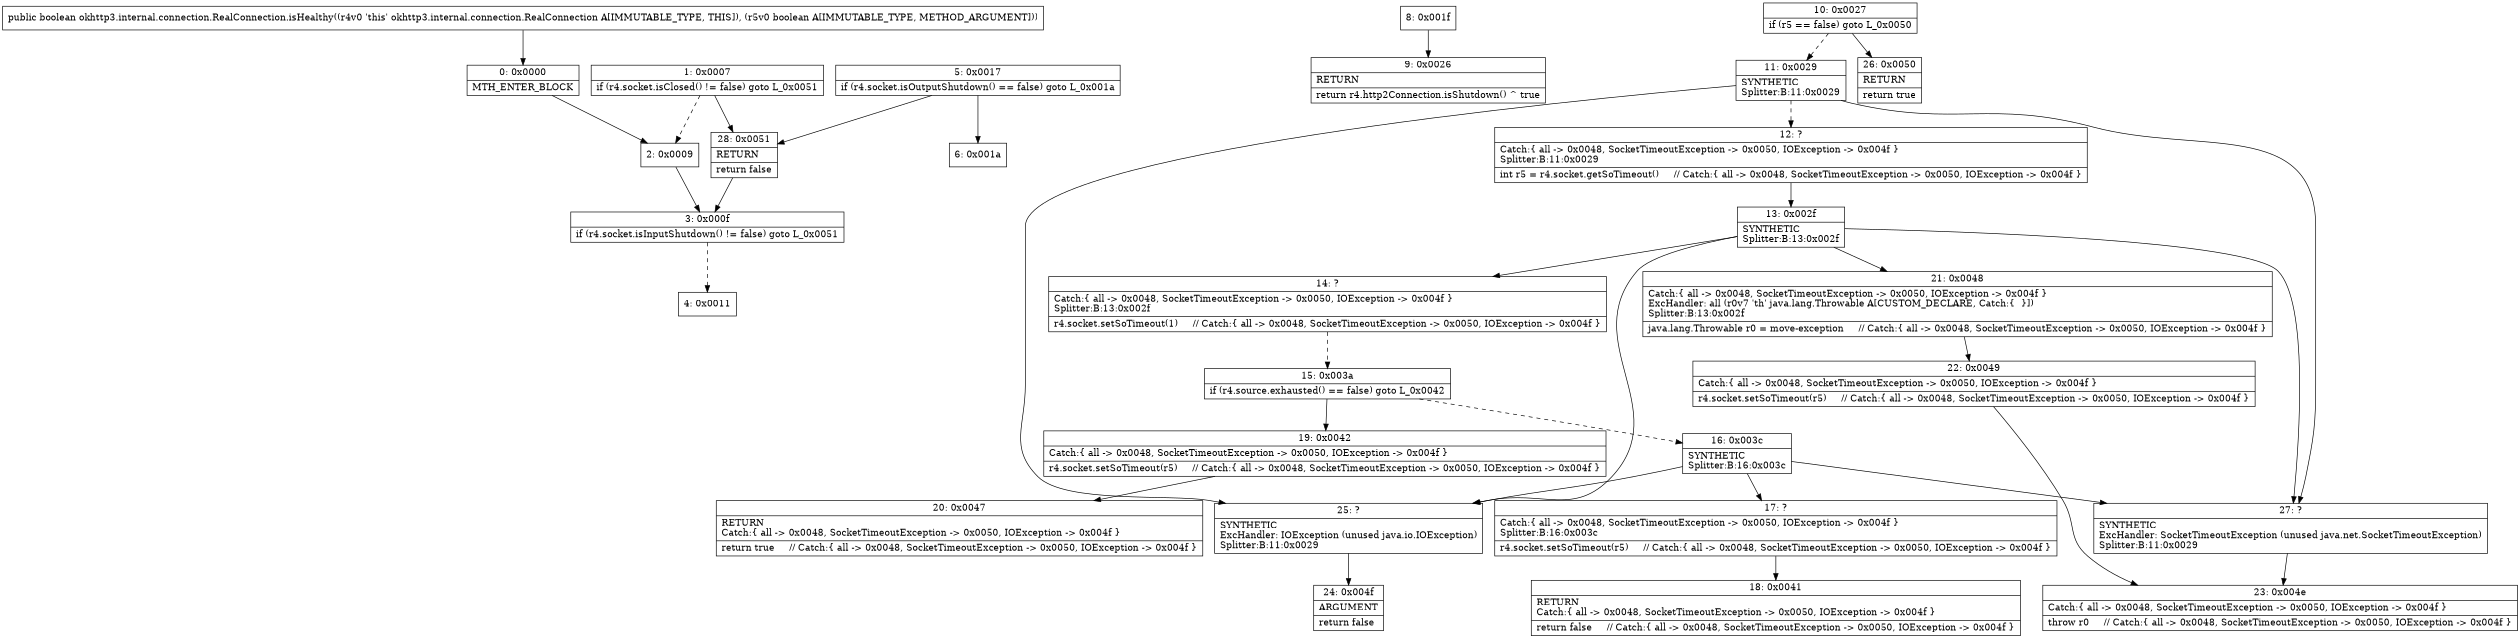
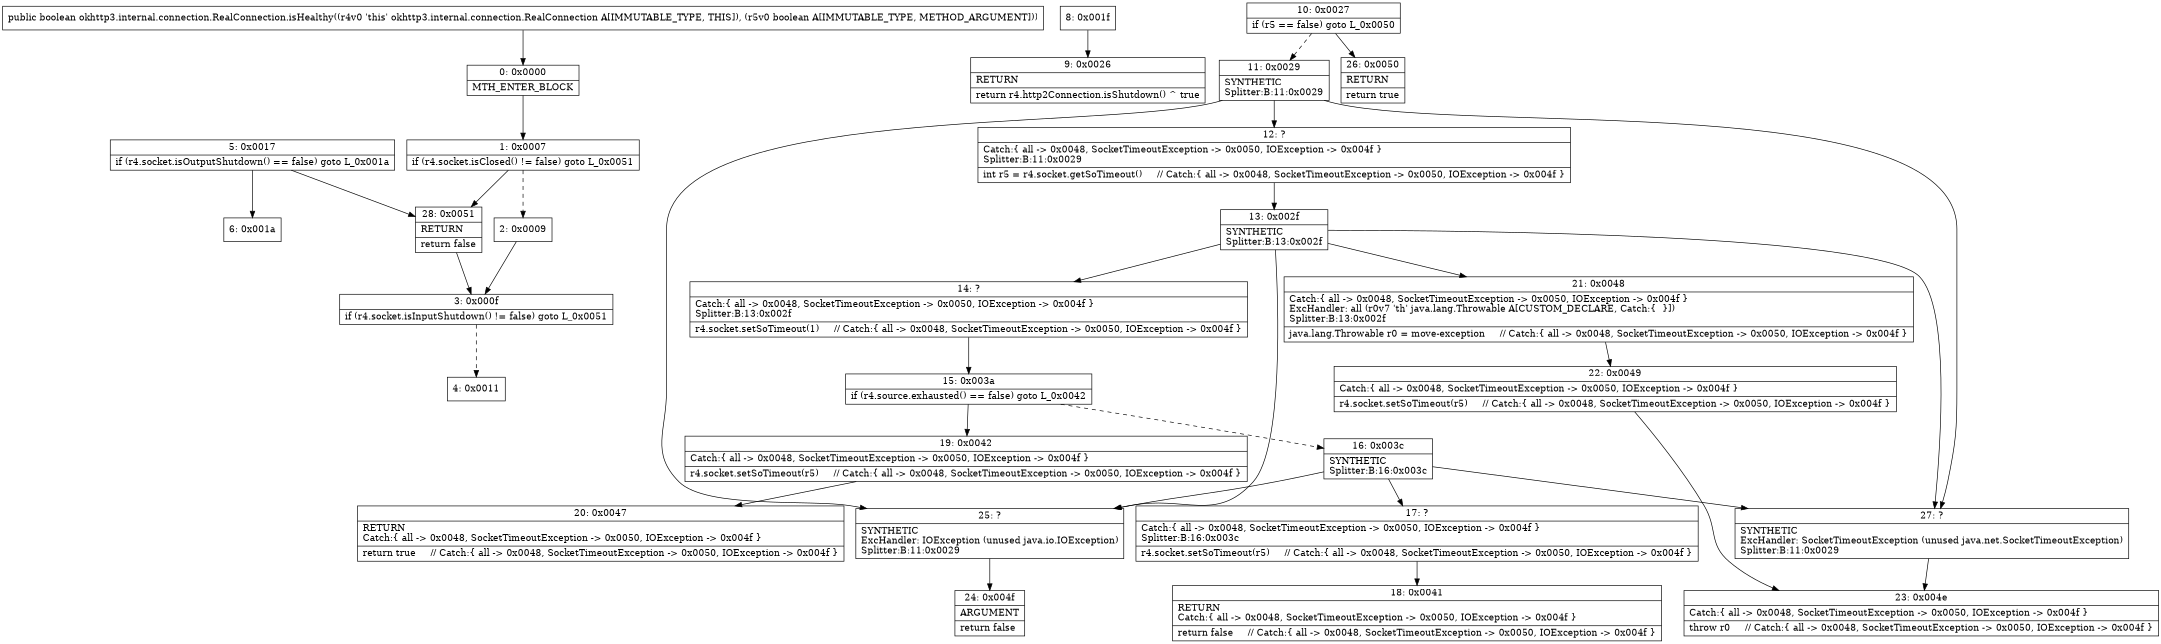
  digraph {
    node [shape=record]
    n1 [label="{0\:\ 0x0000|MTH_ENTER_BLOCK\l}"]
    n2 [label="{1\:\ 0x0007|if (r4.socket.isClosed() != false) goto L_0x0051\l}"]
    n3 [label="{2\:\ 0x0009}"]
    n4 [label="{28\:\ 0x0051|RETURN\l|return false\l}"]
    n5 [label="{3\:\ 0x000f|if (r4.socket.isInputShutdown() != false) goto L_0x0051\l}"]
    n6 [label="{4\:\ 0x0011}"]
    n7 [label="{5\:\ 0x0017|if (r4.socket.isOutputShutdown() == false) goto L_0x001a\l}"]
    n8 [label="{6\:\ 0x001a}"]
    n9 [label="{8\:\ 0x001f}"]
    n10 [label="{9\:\ 0x0026|RETURN\l|return r4.http2Connection.isShutdown() ^ true\l}"]
    n11 [label="{10\:\ 0x0027|if (r5 == false) goto L_0x0050\l}"]
    n12 [label="{11\:\ 0x0029|SYNTHETIC\lSplitter:B:11:0x0029\l}"]
    n13 [label="{26\:\ 0x0050|RETURN\l|return true\l}"]
    n14 [label="{12\:\ ?|Catch:\{ all \-\> 0x0048, SocketTimeoutException \-\> 0x0050, IOException \-\> 0x004f \}\lSplitter:B:11:0x0029\l|int r5 = r4.socket.getSoTimeout()     \/\/ Catch:\{ all \-\> 0x0048, SocketTimeoutException \-\> 0x0050, IOException \-\> 0x004f \}\l}"]
    n15 [label="{25\:\ ?|SYNTHETIC\lExcHandler: IOException (unused java.io.IOException)\lSplitter:B:11:0x0029\l}"]
    n16 [label="{27\:\ ?|SYNTHETIC\lExcHandler: SocketTimeoutException (unused java.net.SocketTimeoutException)\lSplitter:B:11:0x0029\l}"]
    n17 [label="{13\:\ 0x002f|SYNTHETIC\lSplitter:B:13:0x002f\l}"]
    n18 [label="{24\:\ 0x004f|ARGUMENT\l|return false\l}"]
    n19 [label="{23\:\ 0x004e|Catch:\{ all \-\> 0x0048, SocketTimeoutException \-\> 0x0050, IOException \-\> 0x004f \}\l|throw r0     \/\/ Catch:\{ all \-\> 0x0048, SocketTimeoutException \-\> 0x0050, IOException \-\> 0x004f \}\l}"]
    n20 [label="{14\:\ ?|Catch:\{ all \-\> 0x0048, SocketTimeoutException \-\> 0x0050, IOException \-\> 0x004f \}\lSplitter:B:13:0x002f\l|r4.socket.setSoTimeout(1)     \/\/ Catch:\{ all \-\> 0x0048, SocketTimeoutException \-\> 0x0050, IOException \-\> 0x004f \}\l}"]
    n21 [label="{21\:\ 0x0048|Catch:\{ all \-\> 0x0048, SocketTimeoutException \-\> 0x0050, IOException \-\> 0x004f \}\lExcHandler: all (r0v7 'th' java.lang.Throwable A[CUSTOM_DECLARE, Catch:\{  \}])\lSplitter:B:13:0x002f\l|java.lang.Throwable r0 = move\-exception     \/\/ Catch:\{ all \-\> 0x0048, SocketTimeoutException \-\> 0x0050, IOException \-\> 0x004f \}\l}"]
    n22 [label="{15\:\ 0x003a|if (r4.source.exhausted() == false) goto L_0x0042\l}"]
    n23 [label="{22\:\ 0x0049|Catch:\{ all \-\> 0x0048, SocketTimeoutException \-\> 0x0050, IOException \-\> 0x004f \}\l|r4.socket.setSoTimeout(r5)     \/\/ Catch:\{ all \-\> 0x0048, SocketTimeoutException \-\> 0x0050, IOException \-\> 0x004f \}\l}"]
    n24 [label="{16\:\ 0x003c|SYNTHETIC\lSplitter:B:16:0x003c\l}"]
    n25 [label="{19\:\ 0x0042|Catch:\{ all \-\> 0x0048, SocketTimeoutException \-\> 0x0050, IOException \-\> 0x004f \}\l|r4.socket.setSoTimeout(r5)     \/\/ Catch:\{ all \-\> 0x0048, SocketTimeoutException \-\> 0x0050, IOException \-\> 0x004f \}\l}"]
    n26 [label="{17\:\ ?|Catch:\{ all \-\> 0x0048, SocketTimeoutException \-\> 0x0050, IOException \-\> 0x004f \}\lSplitter:B:16:0x003c\l|r4.socket.setSoTimeout(r5)     \/\/ Catch:\{ all \-\> 0x0048, SocketTimeoutException \-\> 0x0050, IOException \-\> 0x004f \}\l}"]
    n27 [label="{20\:\ 0x0047|RETURN\lCatch:\{ all \-\> 0x0048, SocketTimeoutException \-\> 0x0050, IOException \-\> 0x004f \}\l|return true     \/\/ Catch:\{ all \-\> 0x0048, SocketTimeoutException \-\> 0x0050, IOException \-\> 0x004f \}\l}"]
    n28 [label="{18\:\ 0x0041|RETURN\lCatch:\{ all \-\> 0x0048, SocketTimeoutException \-\> 0x0050, IOException \-\> 0x004f \}\l|return false     \/\/ Catch:\{ all \-\> 0x0048, SocketTimeoutException \-\> 0x0050, IOException \-\> 0x004f \}\l}"]
    n29 [label="{public boolean okhttp3.internal.connection.RealConnection.isHealthy((r4v0 'this' okhttp3.internal.connection.RealConnection A[IMMUTABLE_TYPE, THIS]), (r5v0 boolean A[IMMUTABLE_TYPE, METHOD_ARGUMENT])) }"]
-   n1 -> n3
+   n1 -> n2
    n2 -> n3 [style=dashed]
    n2 -> n4
    n3 -> n5
    n4 -> n5
    n5 -> n6 [style=dashed]
    n7 -> n4 [style=solid]
    n7 -> n8
    n9 -> n10
    n11 -> n12 [style=dashed]
    n11 -> n13
-   n12 -> n14 [style=dashed]
+   n12 -> n14
    n12 -> n15
    n12 -> n16
    n14 -> n17
    n15 -> n18
    n16 -> n19
    n17 -> n15
    n17 -> n16
    n17 -> n20
    n17 -> n21
-   n20 -> n22 [style=dashed]
+   n20 -> n22
    n21 -> n23
    n22 -> n24 [style=dashed]
    n22 -> n25
    n23 -> n19
    n24 -> n15
    n24 -> n16
    n24 -> n26
    n25 -> n27
    n26 -> n28
    n29 -> n1
  }
